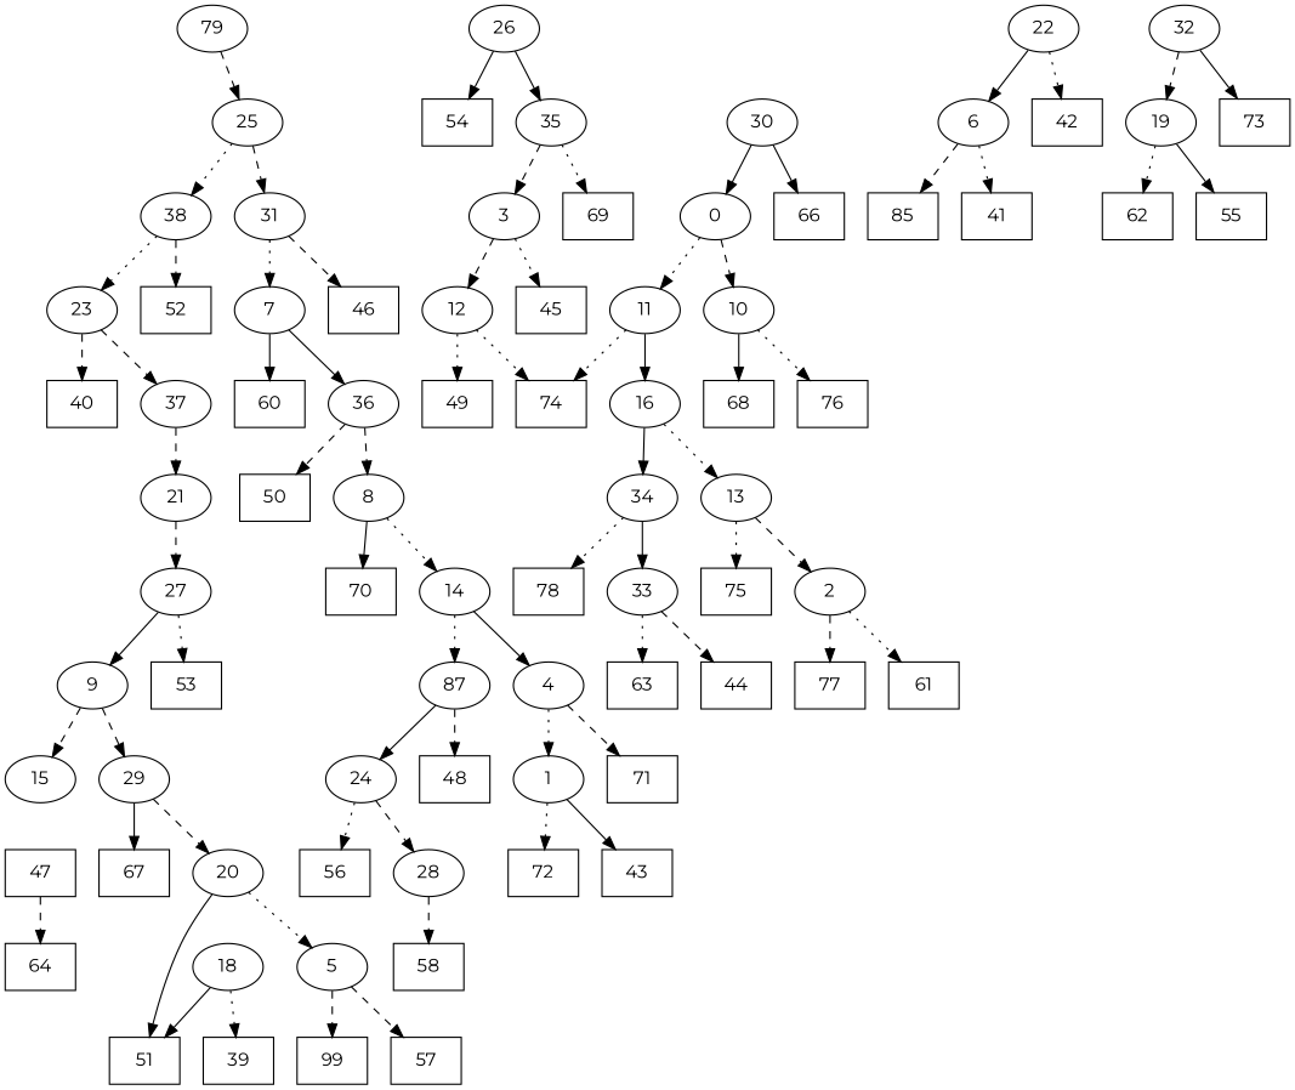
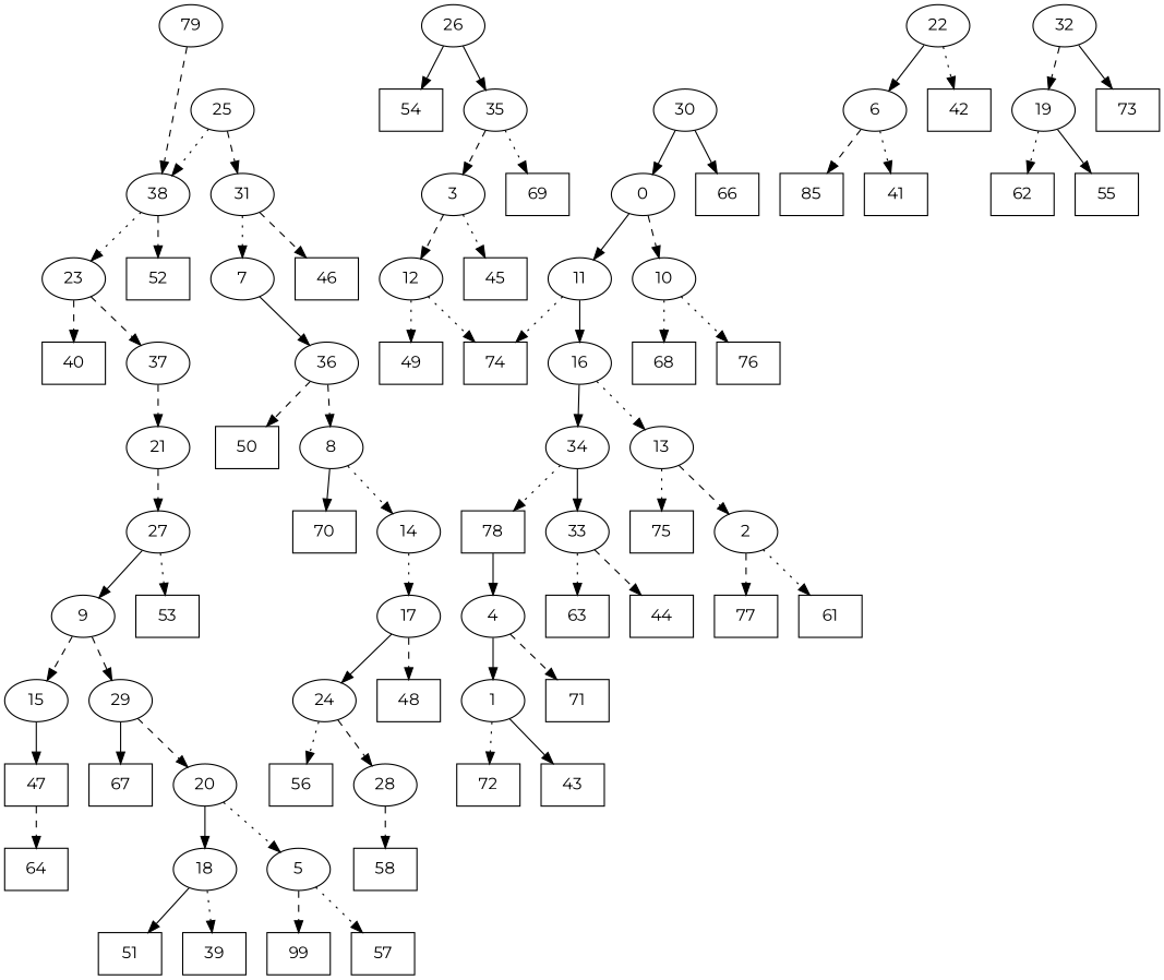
  digraph {
    fontname=Montserrat
    node [fontname=Montserrat]
    edge [fontname=Montserrat style=dashed]
    n1 [label=0]
    n2 [label=10]
    n3 [label=11]
    n4 [label=76 shape=box]
    n5 [label=68 shape=box]
    n6 [label=16]
    n7 [label=74 shape=box]
    n8 [label=1]
    n9 [label=43 shape=box]
    n10 [label=72 shape=box]
    n11 [label=2]
    n12 [label=77 shape=box]
    n13 [label=61 shape=box]
    n14 [label=3]
    n15 [label=12]
    n16 [label=45 shape=box]
    n17 [label=49 shape=box]
    n18 [label=4]
    n19 [label=71 shape=box]
    n20 [label=5]
    n21 [label=99 shape=box]
    n22 [label=57 shape=box]
    n23 [label=6]
    n24 [label=85 shape=box]
    n25 [label=41 shape=box]
    n26 [label=7]
    n27 [label=36]
-   n28 [label=60 shape=box]
    n29 [label=8]
    n30 [label=50 shape=box]
    n31 [label=14]
    n32 [label=70 shape=box]
-   n33 [label=87]
+   n33 [label=17]
    n34 [label=9]
    n35 [label=15]
    n36 [label=29]
    n37 [label=47 shape=box]
    n38 [label=20]
    n39 [label=67 shape=box]
    n40 [label=13]
    n41 [label=34]
    n42 [label=32]
    n43 [label=19]
    n44 [label=73 shape=box]
    n45 [label=75 shape=box]
    n46 [label=24]
    n47 [label=48 shape=box]
    n48 [label=64 shape=box]
    n49 [label=33]
    n50 [label=78 shape=box]
    n51 [label=28]
    n52 [label=56 shape=box]
    n53 [label=18]
    n54 [label=51 shape=box]
    n55 [label=39 shape=box]
    n56 [label=62 shape=box]
    n57 [label=55 shape=box]
    n58 [label=21]
    n59 [label=27]
    n60 [label=53 shape=box]
    n61 [label=30]
    n62 [label=66 shape=box]
    n63 [label=22]
    n64 [label=42 shape=box]
    n65 [label=23]
    n66 [label=37]
    n67 [label=40 shape=box]
    n68 [label=58 shape=box]
    n69 [label=25]
    n70 [label=31]
    n71 [label=38]
    n72 [label=46 shape=box]
    n73 [label=52 shape=box]
    n74 [label=26]
    n75 [label=35]
    n76 [label=54 shape=box]
    n77 [label=69 shape=box]
    n78 [label=63 shape=box]
    n79 [label=44 shape=box]
    n80 [label=79]
    n1 -> n2
-   n1 -> n3 [style=dotted]
+   n1 -> n3 [style=solid]
    n2 -> n4 [style=dotted]
-   n2 -> n5 [style=solid]
+   n2 -> n5 [style=dotted]
    n3 -> n6 [style=solid]
    n3 -> n7 [style=dotted]
    n6 -> n40 [style=dotted]
    n6 -> n41 [style=solid]
    n8 -> n9 [style=solid]
    n8 -> n10 [style=dotted]
    n11 -> n12
    n11 -> n13 [style=dotted]
    n14 -> n15
    n14 -> n16 [style=dotted]
    n15 -> n7 [style=dotted]
    n15 -> n17 [style=dotted]
-   n18 -> n8 [style=dotted]
+   n18 -> n8 [style=solid]
    n18 -> n19
    n20 -> n21
-   n20 -> n22
+   n20 -> n22 [style=dotted]
    n23 -> n24
    n23 -> n25 [style=dotted]
    n26 -> n27 [style=solid]
-   n26 -> n28 [style=solid]
    n27 -> n29
    n27 -> n30
    n29 -> n31 [style=dotted]
    n29 -> n32 [style=solid]
-   n31 -> n18 [style=solid]
+   n50 -> n18 [style=solid]
    n31 -> n33 [style=dotted]
    n33 -> n46 [style=solid]
    n33 -> n47
    n34 -> n35
    n34 -> n36
+   n35 -> n37 [style=solid]
    n36 -> n38
    n36 -> n39 [style=solid]
    n37 -> n48
    n38 -> n20 [style=dotted]
-   n38 -> n54 [style=solid]
+   n38 -> n53 [style=solid]
    n40 -> n11
    n40 -> n45 [style=dotted]
    n41 -> n49 [style=solid]
    n41 -> n50 [style=dotted]
    n42 -> n43
    n42 -> n44 [style=solid]
    n43 -> n56 [style=dotted]
    n43 -> n57 [style=solid]
    n46 -> n51
    n46 -> n52 [style=dotted]
    n49 -> n78 [style=dotted]
    n49 -> n79
    n51 -> n68
    n53 -> n54 [style=solid]
    n53 -> n55 [style=dotted]
    n58 -> n59
    n59 -> n34 [style=solid]
    n59 -> n60 [style=dotted]
    n61 -> n1 [style=solid]
    n61 -> n62 [style=solid]
    n63 -> n23 [style=solid]
    n63 -> n64 [style=dotted]
    n65 -> n66
    n65 -> n67
    n66 -> n58
    n69 -> n70
    n69 -> n71 [style=dotted]
    n70 -> n26 [style=dotted]
    n70 -> n72
    n71 -> n65 [style=dotted]
    n71 -> n73
    n74 -> n75 [style=solid]
    n74 -> n76 [style=solid]
    n75 -> n14
    n75 -> n77 [style=dotted]
-   n80 -> n69
+   n80 -> n71
  }
